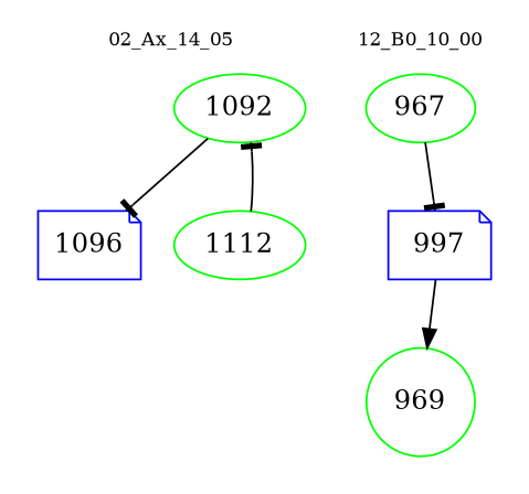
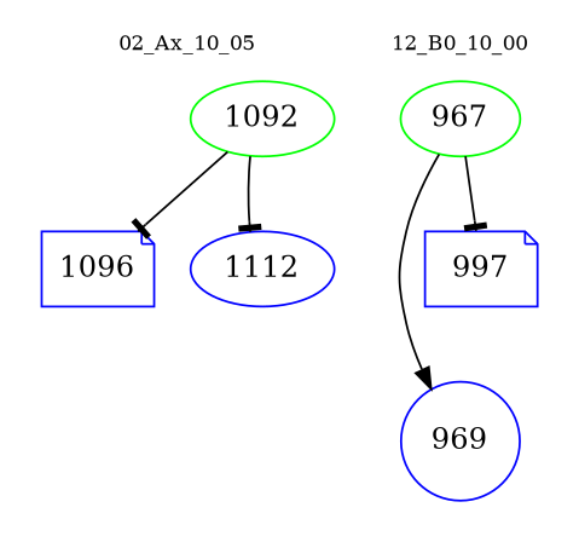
  digraph {
    node [color=green shape=ellipse]
    edge [arrowhead=tee color=black]
    n1 [label=1092]
    n2 [color=blue label=1096 shape=note]
-   n3 [label=1112]
+   n3 [color=blue label=1112]
    n4 [label=967]
-   n5 [label=969 shape=circle]
+   n5 [color=blue label=969 shape=circle]
    n6 [color=blue label=997 shape=note]
    subgraph cluster_1 {
      color=white
      fontsize=10
-     label="02_Ax_14_05"
+     label="02_Ax_10_05"
      n1
      n2
      n3
    }
    subgraph cluster_2 {
      color=white
      fontsize=10
      label="12_B0_10_00"
      n4
      n5
      n6
    }
    n1 -> n2
-   n3 -> n1
-   n6 -> n5 [arrowhead=normal]
+   n1 -> n3
+   n4 -> n5 [arrowhead=normal]
    n4 -> n6
  }
